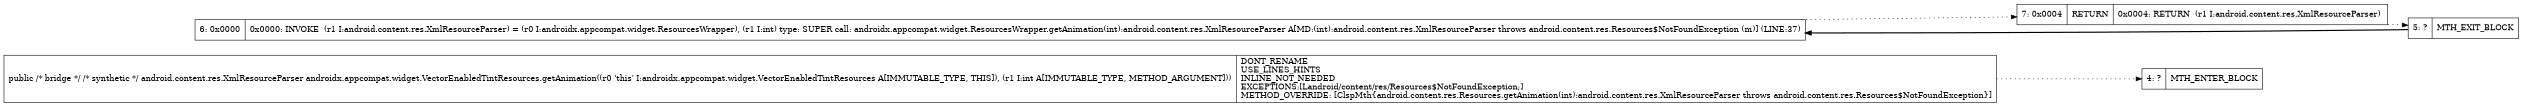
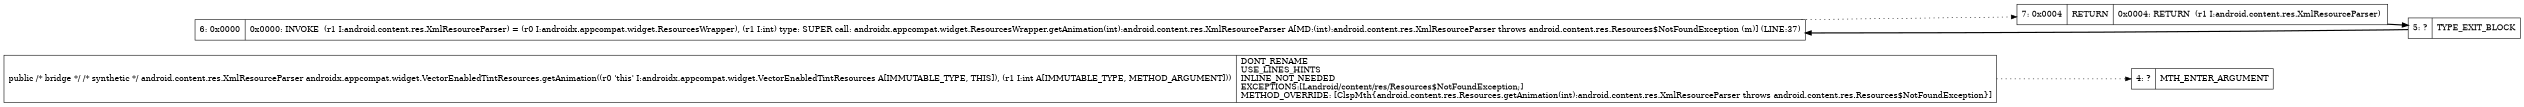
  digraph {
    rankdir=LR
    node [shape=record]
    edge [style=dotted]
-   n1 [label="{4\:\ ?|MTH_ENTER_BLOCK\l}"]
+   n1 [label="{4\:\ ?|MTH_ENTER_ARGUMENT\l}"]
    n2 [label="{6\:\ 0x0000|0x0000: INVOKE  (r1 I:android.content.res.XmlResourceParser) = (r0 I:androidx.appcompat.widget.ResourcesWrapper), (r1 I:int) type: SUPER call: androidx.appcompat.widget.ResourcesWrapper.getAnimation(int):android.content.res.XmlResourceParser A[MD:(int):android.content.res.XmlResourceParser throws android.content.res.Resources$NotFoundException (m)] (LINE:37)\l}"]
    n3 [label="{7\:\ 0x0004|RETURN\l|0x0004: RETURN  (r1 I:android.content.res.XmlResourceParser) \l}"]
-   n4 [label="{5\:\ ?|MTH_EXIT_BLOCK\l}"]
+   n4 [label="{5\:\ ?|TYPE_EXIT_BLOCK\l}"]
    n5 [label="{public \/* bridge *\/ \/* synthetic *\/ android.content.res.XmlResourceParser androidx.appcompat.widget.VectorEnabledTintResources.getAnimation((r0 'this' I:androidx.appcompat.widget.VectorEnabledTintResources A[IMMUTABLE_TYPE, THIS]), (r1 I:int A[IMMUTABLE_TYPE, METHOD_ARGUMENT]))  | DONT_RENAME\lUSE_LINES_HINTS\lINLINE_NOT_NEEDED\lEXCEPTIONS:[Landroid\/content\/res\/Resources$NotFoundException;]\lMETHOD_OVERRIDE: [ClspMth\{android.content.res.Resources.getAnimation(int):android.content.res.XmlResourceParser throws android.content.res.Resources$NotFoundException\}]\l}"]
    n2 -> n3
-   n3 -> n4
+   n3 -> n4 [style=bold]
    n4 -> n2 [style=bold]
    n5 -> n1
  }
